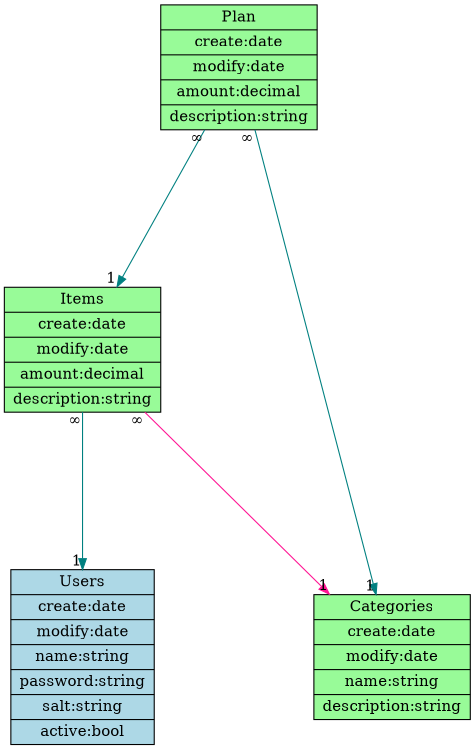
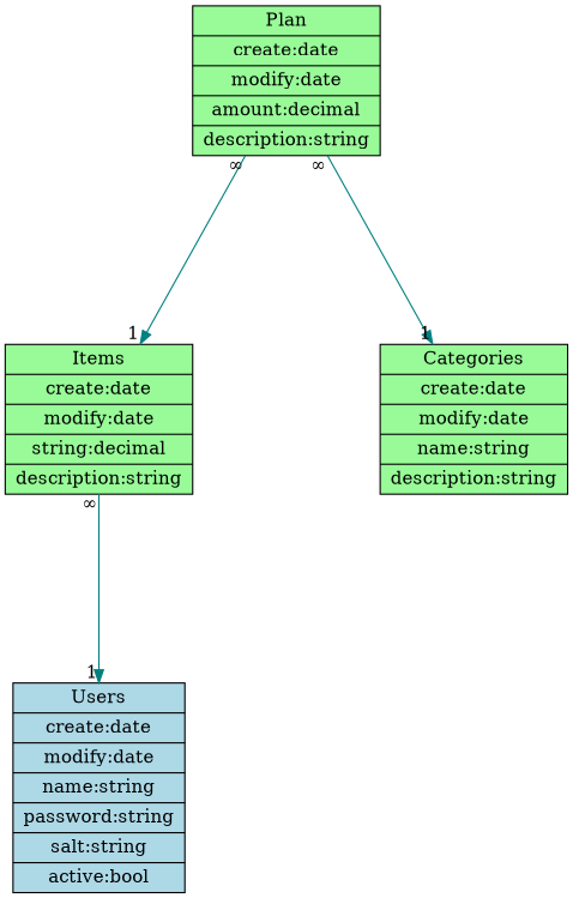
  digraph {
    nodesep=2
    ranksep=2
    node [fillcolor=palegreen shape=record style=filled]
    edge [color=teal headlabel=1 taillabel="∞"]
    n1 [fillcolor=lightblue label="{Users|create:date|modify:date|name:string|password:string|salt:string|active:bool}"]
-   n2 [label="{Items|create:date|modify:date|amount:decimal|description:string}"]
+   n2 [label="{Items|create:date|modify:date|string:decimal|description:string}"]
    n3 [label="{Categories|create:date|modify:date|name:string|description:string}"]
    n4 [label="{Plan|create:date|modify:date|amount:decimal|description:string}"]
    n2 -> n1
-   n2 -> n3 [color=deeppink]
    n4 -> n2
    n4 -> n3
  }
